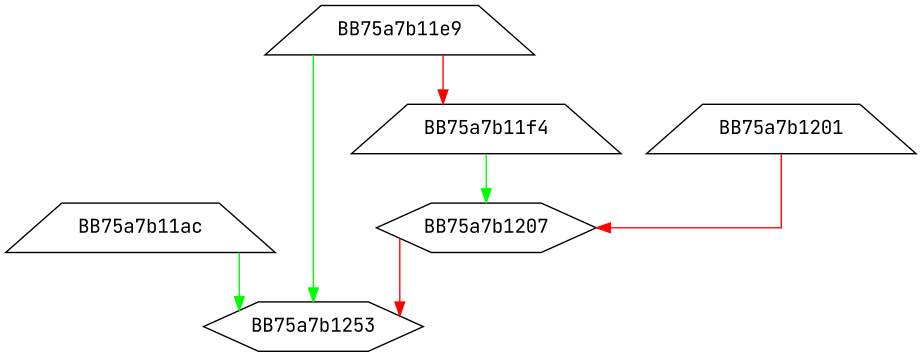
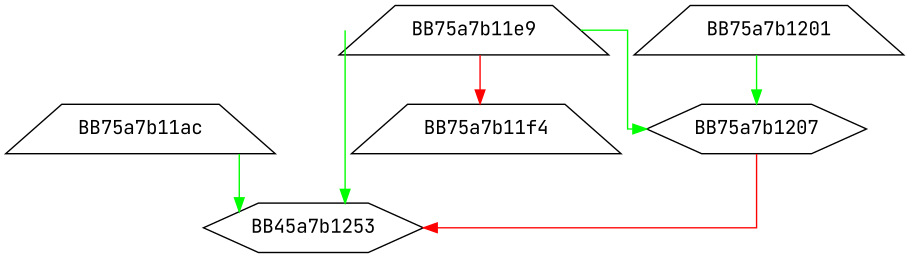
  digraph {
    fontname="JetBrains Mono"
    splines=ortho
    node [fontname="JetBrains Mono" shape=trapezium]
    edge [color=green fontname="JetBrains Mono"]
-   BB75a7b1253 [shape=hexagon]
+   BB75a7b1253 [shape=hexagon label=BB45a7b1253]
    BB75a7b11ac
    BB75a7b11e9
    BB75a7b11f4
    BB75a7b1207 [shape=hexagon]
    BB75a7b1201
    BB75a7b11ac -> BB75a7b1253
    BB75a7b11e9 -> BB75a7b1253
    BB75a7b11e9 -> BB75a7b11f4 [color=red]
-   BB75a7b11f4 -> BB75a7b1207
+   BB75a7b11e9 -> BB75a7b1207
    BB75a7b1207 -> BB75a7b1253 [color=red]
-   BB75a7b1201 -> BB75a7b1207 [color=red]
+   BB75a7b1201 -> BB75a7b1207
  }
